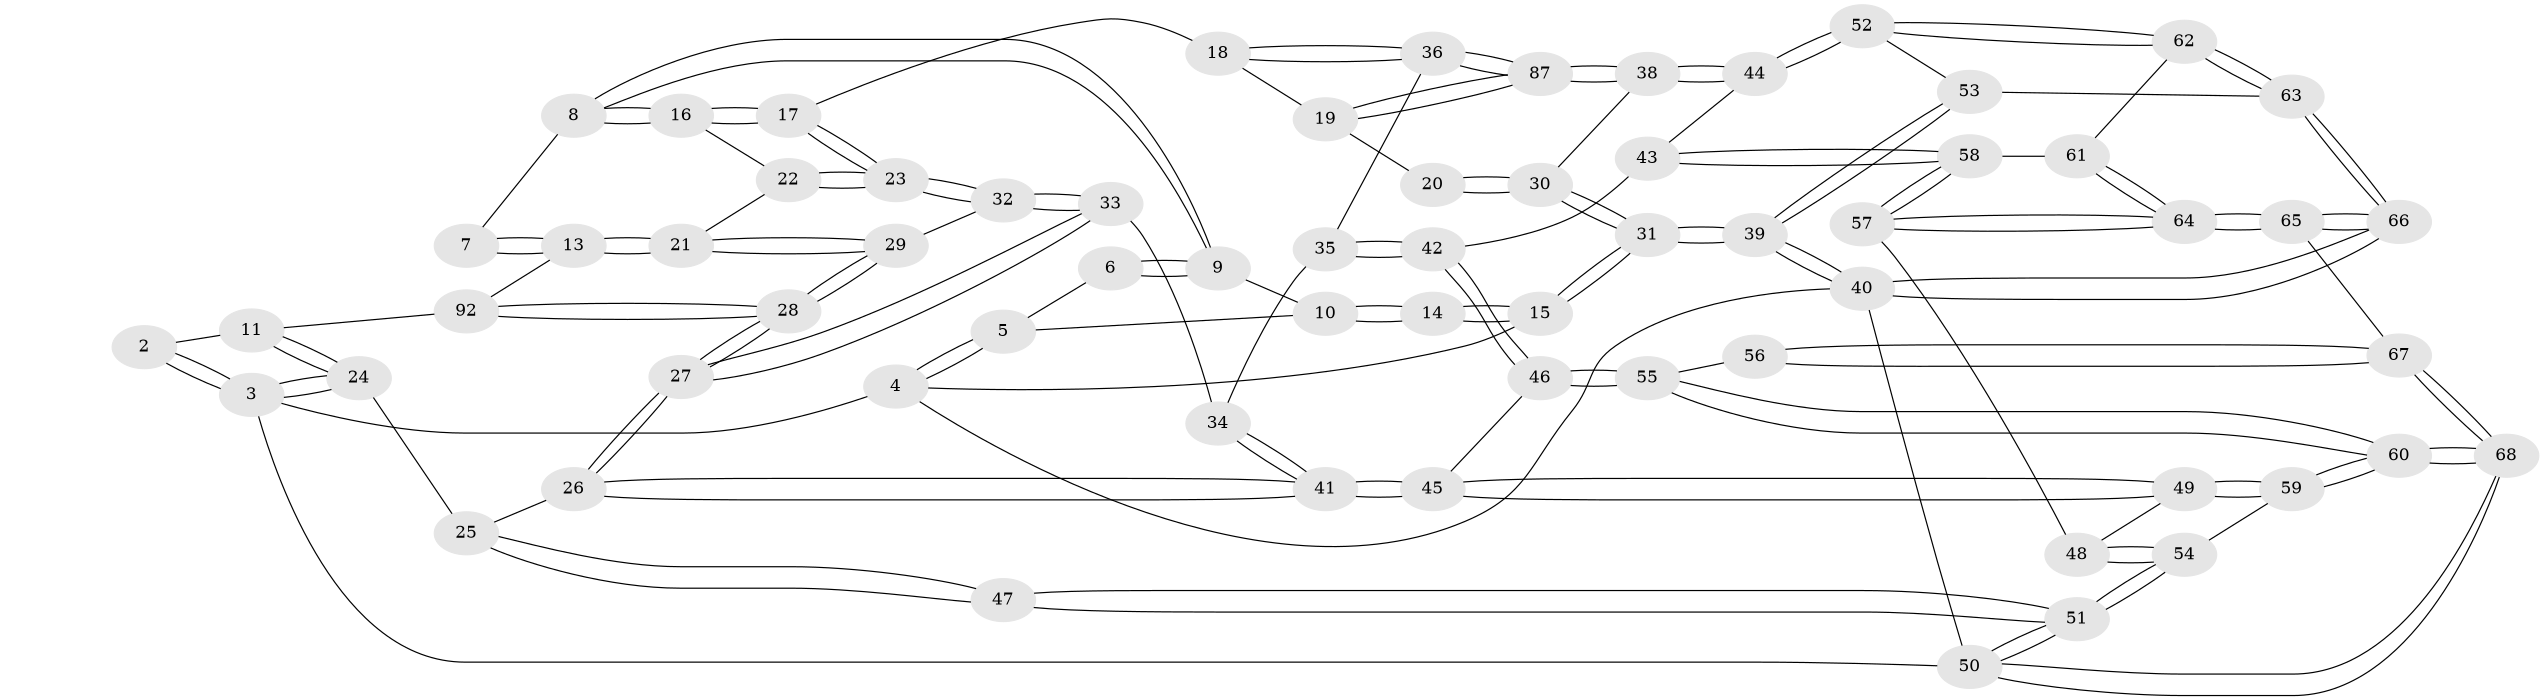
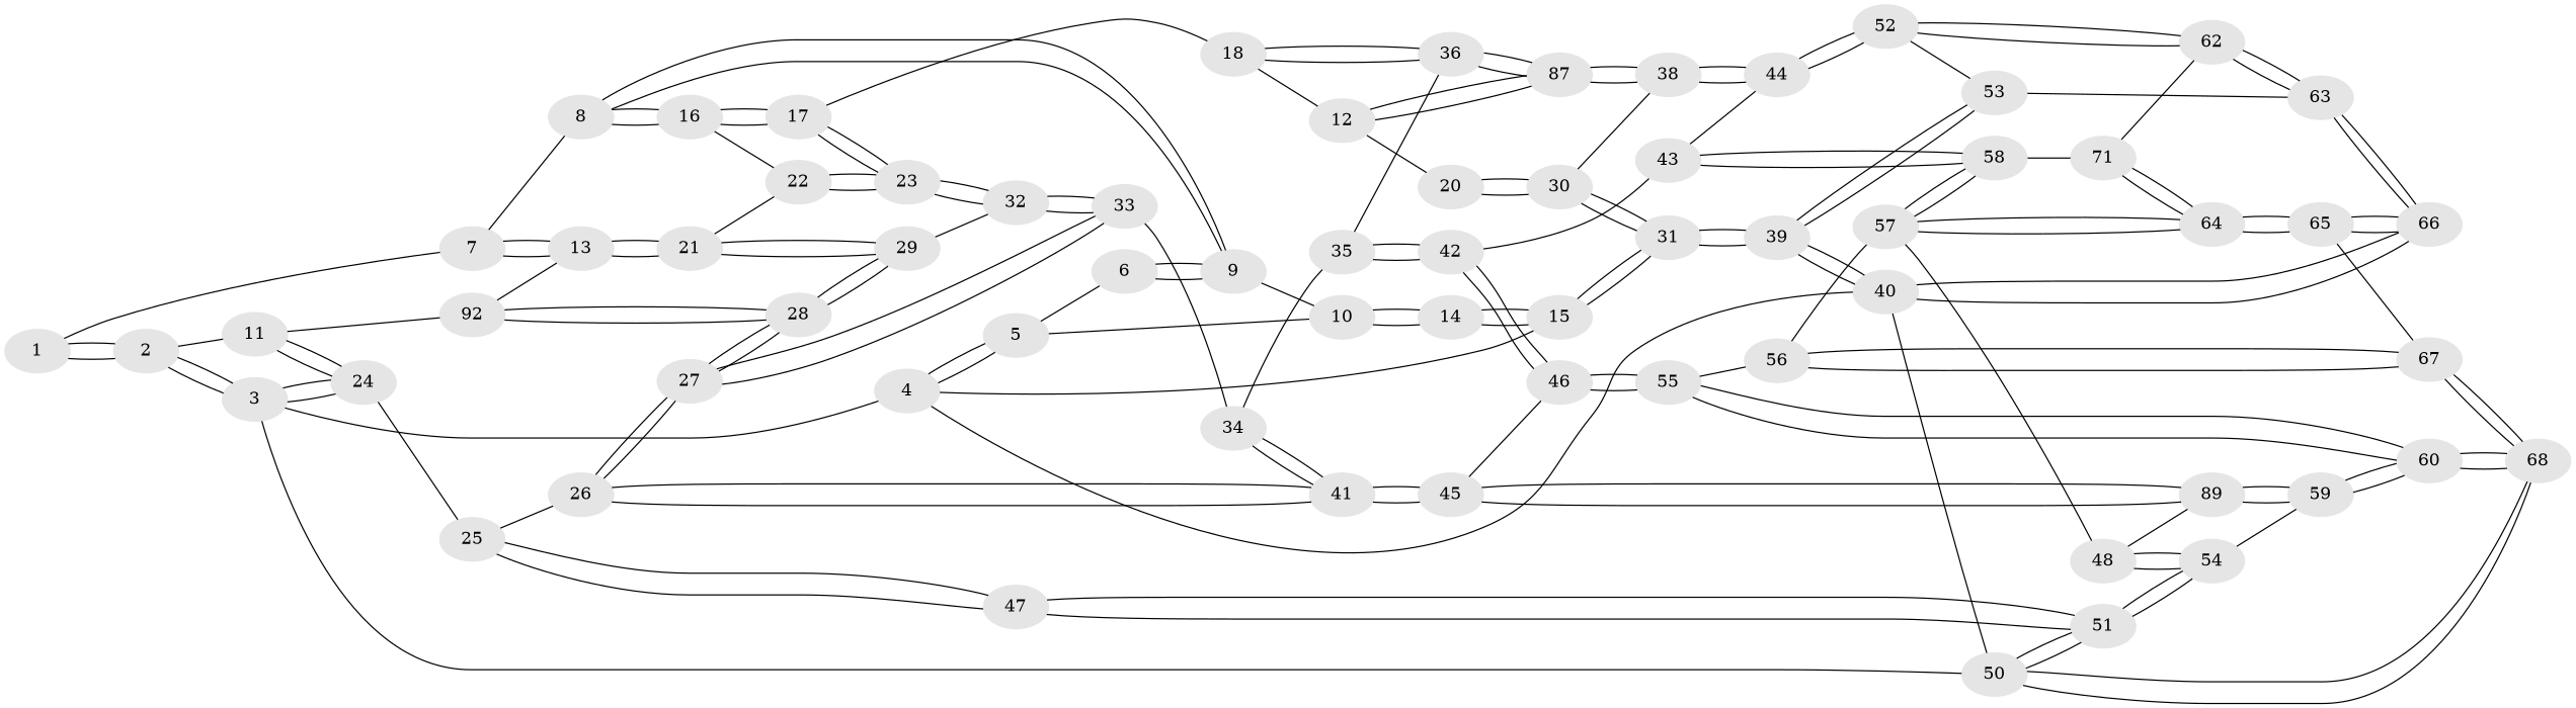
  graph {
    rankdir=LR
    node [color=gray90 style=filled]
+   1
    2
    7
    3
    11
    8
    13
    4
    24
    50
    n11 [label=92]
    5
    15
    40
    25
    51
    68
    6
    10
    31
    66
    9
    14
    16
    21
    17
    22
    28
    29
    20
    30
    39
    18
    23
-   19
+   19 [label=12]
    36
    32
    n38 [label=87]
    38
    33
    26
    47
    27
    41
    45
    34
    44
    53
    35
    42
    43
    46
    52
    63
-   49
+   49 [label=89]
    58
    55
-   61
+   61 [label=71]
    62
    59
    56
    60
    48
    54
    57
    67
    64
    65
+   1 -- 2
+   1 -- 2
+   1 -- 7
    2 -- 3
    2 -- 3
    2 -- 11
    7 -- 8
    7 -- 13
    7 -- 13
    3 -- 4
    3 -- 24
    3 -- 24
    3 -- 50
    11 -- 24
    11 -- 24
    11 -- n11
    8 -- 9
    8 -- 9
    8 -- 16
    8 -- 16
    13 -- 21
    13 -- 21
    4 -- 5
    4 -- 5
    4 -- 15
    4 -- 40
    24 -- 25
    50 -- 51
    50 -- 51
    50 -- 68
    50 -- 68
    n11 -- 13
    n11 -- 28
    n11 -- 28
    5 -- 6
    5 -- 10
    15 -- 31
    15 -- 31
    40 -- 50
    40 -- 66
    40 -- 66
    25 -- 26
    25 -- 47
    25 -- 47
    51 -- 54
    51 -- 54
    6 -- 9
    6 -- 9
    10 -- 14
    10 -- 14
    31 -- 39
    31 -- 39
    9 -- 10
    14 -- 15
    14 -- 15
    16 -- 17
    16 -- 17
    16 -- 22
    21 -- 22
    21 -- 29
    21 -- 29
    17 -- 18
    17 -- 23
    17 -- 23
    22 -- 23
    22 -- 23
    28 -- 29
    28 -- 29
    29 -- 32
    20 -- 30
    20 -- 30
    30 -- 31
    30 -- 31
    30 -- 38
    39 -- 40
    39 -- 40
    39 -- 53
    39 -- 53
    18 -- 19
    18 -- 36
    18 -- 36
    23 -- 32
    23 -- 32
    19 -- 20
    19 -- n38
    19 -- n38
    36 -- n38
    36 -- n38
    32 -- 33
    32 -- 33
    n38 -- 38
    n38 -- 38
    38 -- 44
    38 -- 44
    33 -- 34
    26 -- 27
    26 -- 27
    26 -- 41
    26 -- 41
    47 -- 51
    47 -- 51
    27 -- 28
    27 -- 28
    27 -- 33
    27 -- 33
    41 -- 45
    41 -- 45
    45 -- 46
    45 -- 49
    45 -- 49
    34 -- 41
    34 -- 41
    34 -- 35
    44 -- 52
    44 -- 52
    53 -- 63
    35 -- 36
    35 -- 42
    35 -- 42
    42 -- 43
    42 -- 46
    42 -- 46
    43 -- 44
    43 -- 58
    43 -- 58
    46 -- 55
    46 -- 55
    52 -- 53
    52 -- 62
    52 -- 62
    63 -- 66
    63 -- 66
    49 -- 59
    49 -- 59
    58 -- 61
    55 -- 56
    55 -- 60
    55 -- 60
    61 -- 62
    61 -- 64
    61 -- 64
    62 -- 63
    62 -- 63
    59 -- 60
    59 -- 60
+   56 -- 57
    56 -- 67
    56 -- 67
    60 -- 68
    60 -- 68
    48 -- 49
    48 -- 54
    48 -- 54
    54 -- 59
    57 -- 58
    57 -- 58
    57 -- 48
    57 -- 64
    57 -- 64
    67 -- 68
    67 -- 68
    64 -- 65
    64 -- 65
    65 -- 66
    65 -- 66
    65 -- 67
  }
